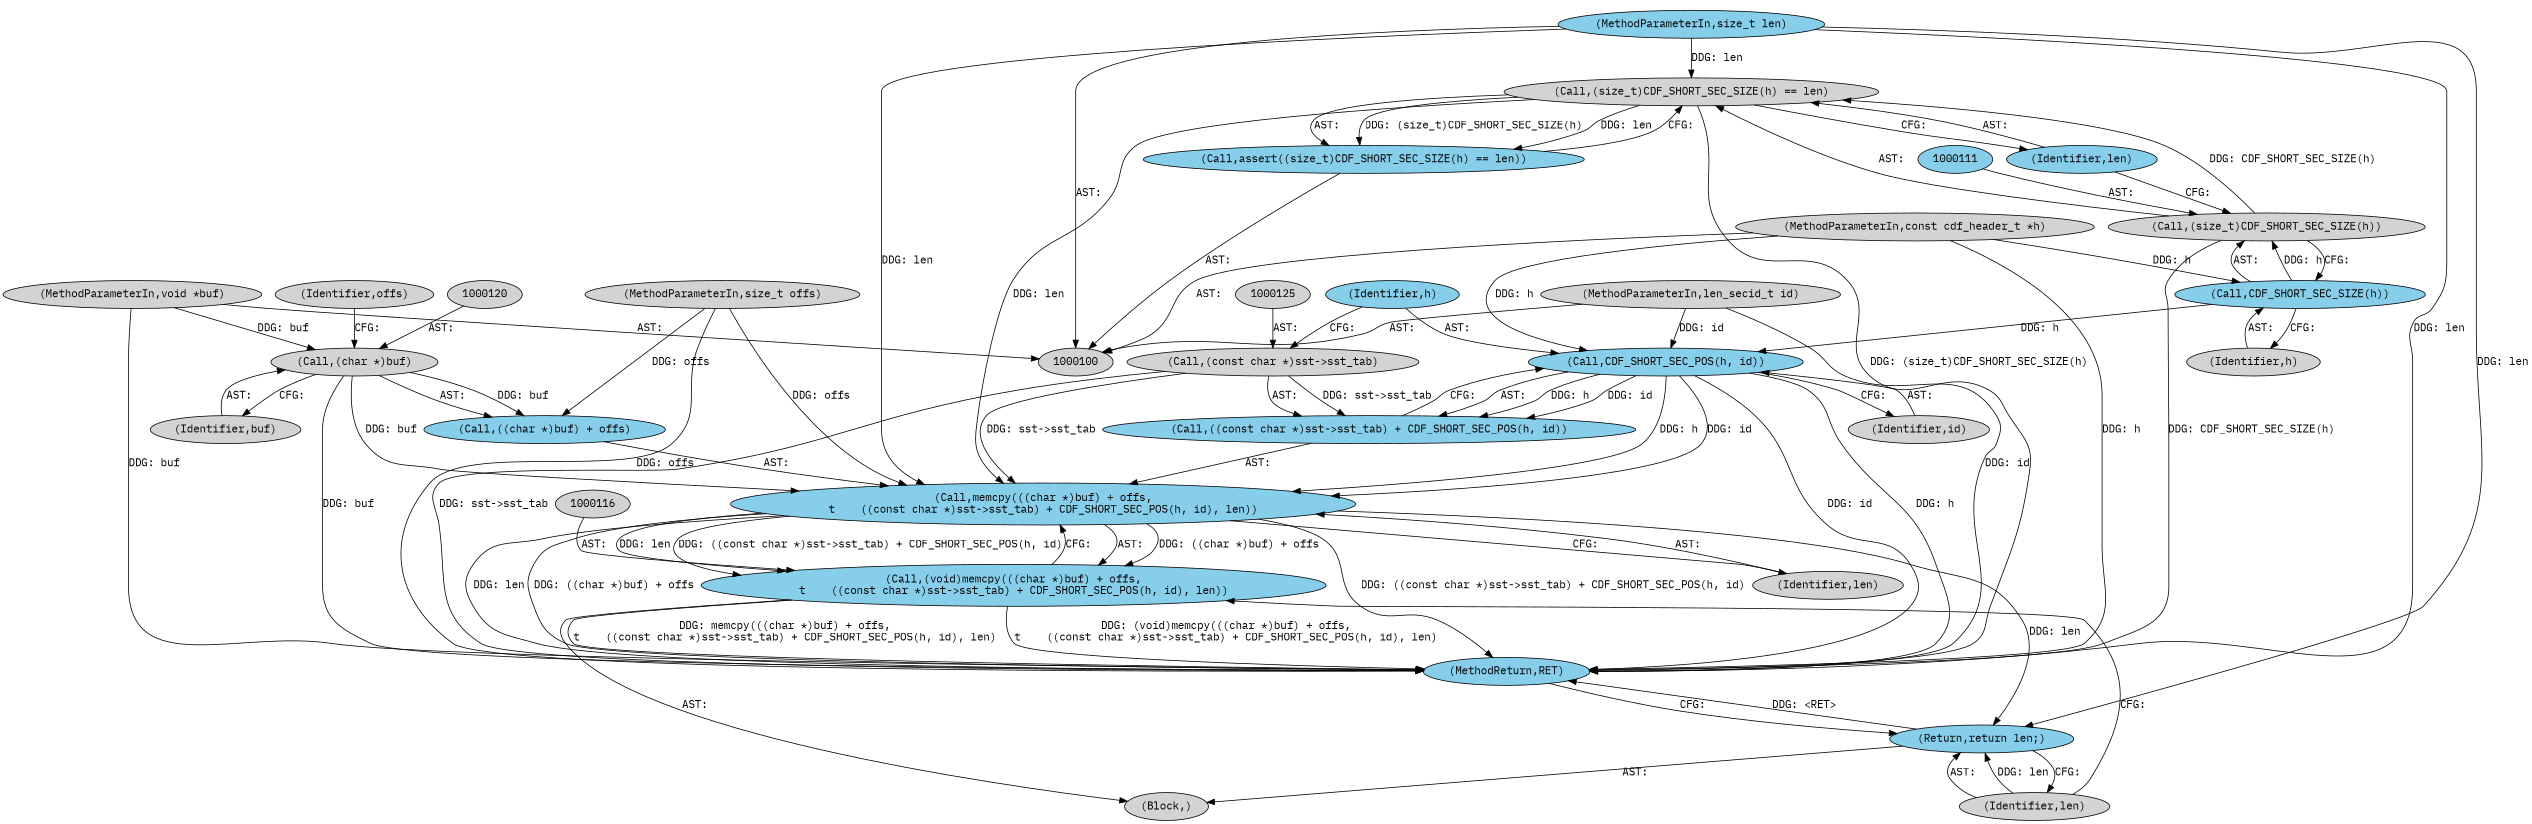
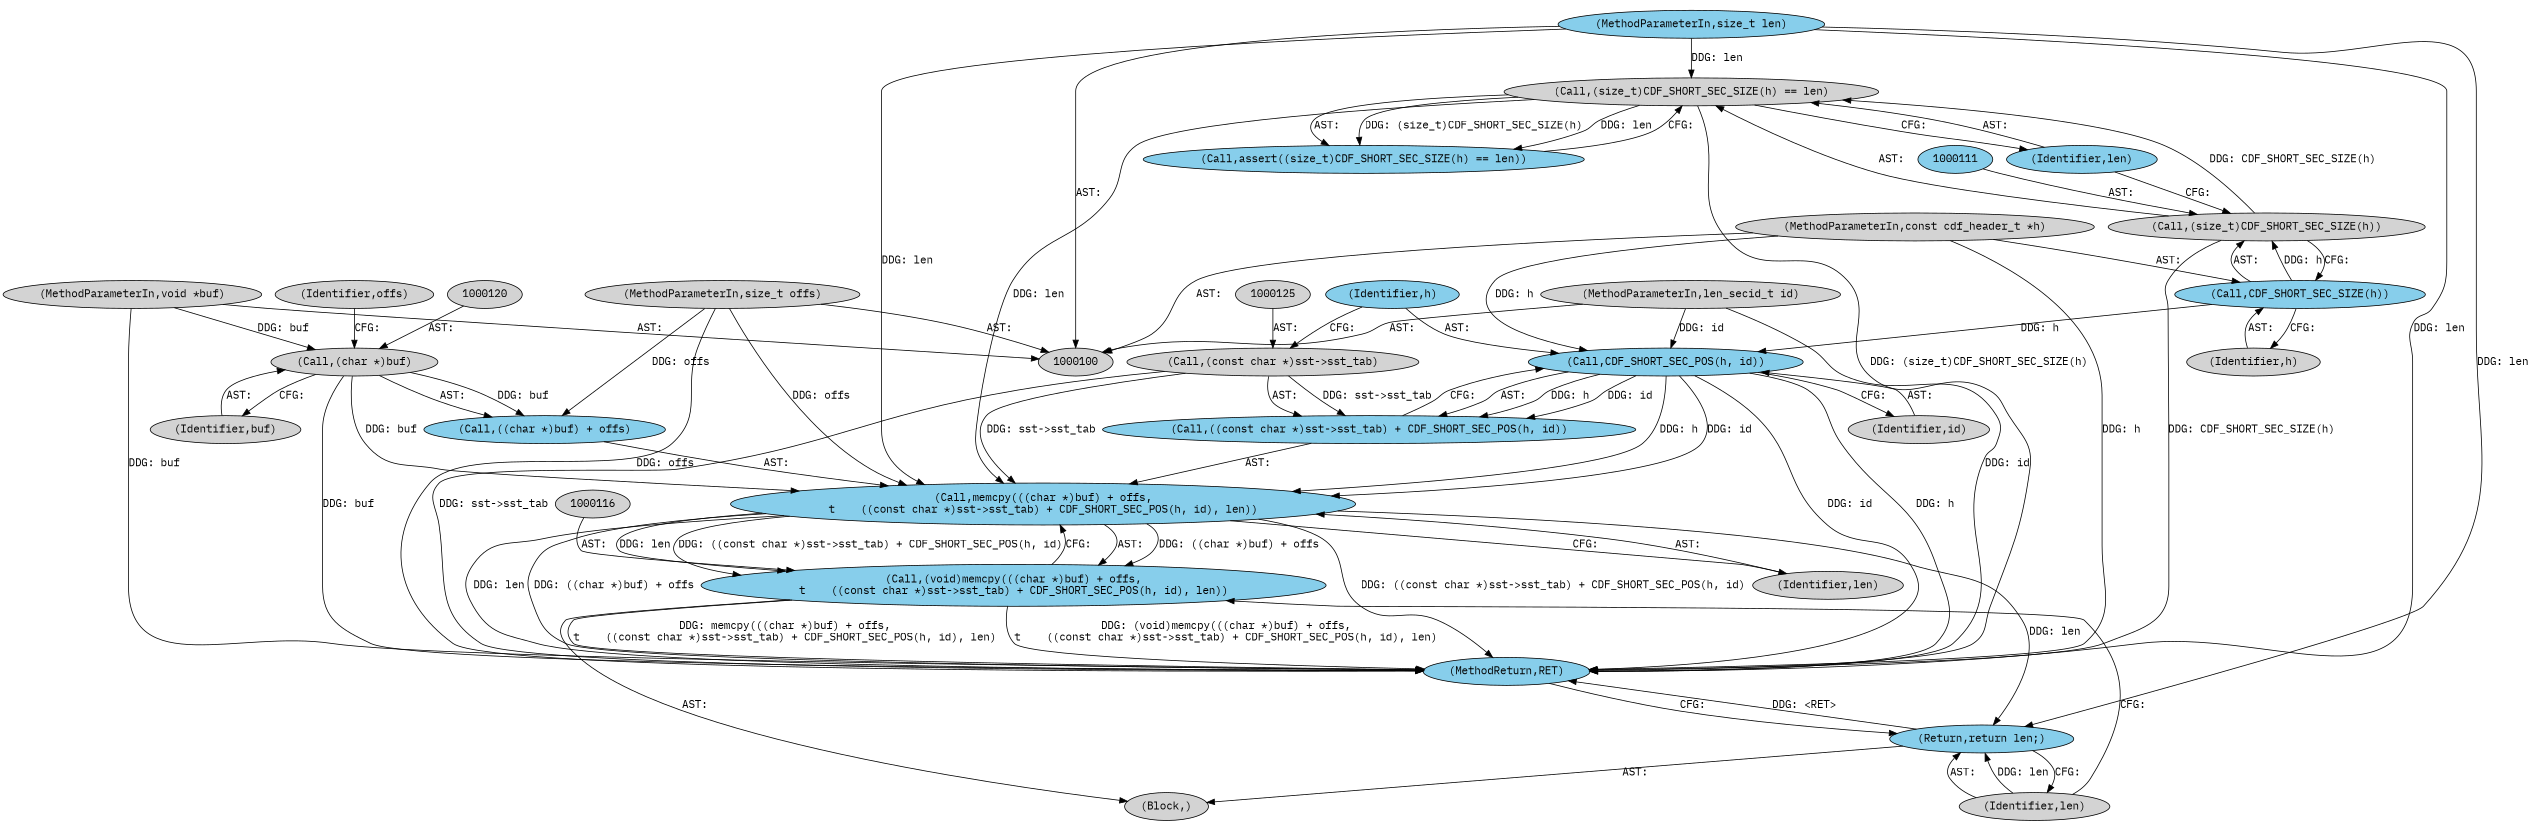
  digraph {
    fontname="IBM Plex Mono"
    node [fillcolor=lightgrey fontname="IBM Plex Mono" style=filled]
    edge [fontname="IBM Plex Mono"]
    n1 [fillcolor=skyblue label="(Call,memcpy(((char *)buf) + offs,\n\t    ((const char *)sst->sst_tab) + CDF_SHORT_SEC_POS(h, id), len))"]
    n2 [fillcolor=skyblue label="(Call,(void)memcpy(((char *)buf) + offs,\n\t    ((const char *)sst->sst_tab) + CDF_SHORT_SEC_POS(h, id), len))"]
    n3 [fillcolor=skyblue label="(Return,return len;)"]
    n4 [fillcolor=skyblue label="(MethodReturn,RET)"]
    n5 [label="(Identifier,len)"]
    n6 [label="(Block,)"]
    n7 [label="(Identifier,len)"]
    n8 [label="(Call,(char *)buf)"]
    n9 [fillcolor=skyblue label="(Call,((char *)buf) + offs)"]
    n10 [label="(Identifier,buf)"]
    n11 [label="(MethodParameterIn,void *buf)"]
    1000100
    n13 [label="(MethodParameterIn,size_t offs)"]
    n14 [label="(Call,(const char *)sst->sst_tab)"]
    n15 [fillcolor=skyblue label="(Call,((const char *)sst->sst_tab) + CDF_SHORT_SEC_POS(h, id))"]
    n16 [fillcolor=skyblue label="(Call,CDF_SHORT_SEC_POS(h, id))"]
    n17 [label="(Identifier,id)"]
    n18 [fillcolor=skyblue label="(Call,CDF_SHORT_SEC_SIZE(h))"]
    n19 [label="(Call,(size_t)CDF_SHORT_SEC_SIZE(h))"]
    n20 [label="(Identifier,h)"]
    n21 [label="(Call,(size_t)CDF_SHORT_SEC_SIZE(h) == len)"]
    n22 [label="(MethodParameterIn,const cdf_header_t *h)"]
    n23 [label="(MethodParameterIn,len_secid_t id)"]
    n24 [fillcolor=skyblue label="(Identifier,len)"]
    n25 [fillcolor=skyblue label="(Call,assert((size_t)CDF_SHORT_SEC_SIZE(h) == len))"]
    n26 [fillcolor=skyblue label="(MethodParameterIn,size_t len)"]
    n27 [label="(Identifier,offs)"]
    n28 [fillcolor=skyblue label="(Identifier,h)"]
    1000120
    1000125
    1000111 [fillcolor=skyblue]
    1000116
    n1 -> n2 [label="AST: "]
    n1 -> n2 [label="DDG: ((char *)buf) + offs"]
    n1 -> n2 [label="DDG: ((const char *)sst->sst_tab) + CDF_SHORT_SEC_POS(h, id)"]
    n1 -> n2 [label="DDG: len"]
    n1 -> n3 [label="DDG: len"]
    n1 -> n4 [label="DDG: ((char *)buf) + offs"]
    n1 -> n4 [label="DDG: ((const char *)sst->sst_tab) + CDF_SHORT_SEC_POS(h, id)"]
    n1 -> n4 [label="DDG: len"]
    n1 -> n5 [label="CFG: "]
    n2 -> n1 [label="CFG: "]
    n2 -> n4 [label="DDG: memcpy(((char *)buf) + offs,\n\t    ((const char *)sst->sst_tab) + CDF_SHORT_SEC_POS(h, id), len)"]
    n2 -> n4 [label="DDG: (void)memcpy(((char *)buf) + offs,\n\t    ((const char *)sst->sst_tab) + CDF_SHORT_SEC_POS(h, id), len)"]
    n2 -> n6 [label="AST: "]
    n3 -> n4 [label="DDG: <RET>"]
    n3 -> n6 [label="AST: "]
    n3 -> n7 [label="CFG: "]
    n4 -> n3 [label="CFG: "]
    n5 -> n1 [label="AST: "]
    n7 -> n2 [label="CFG: "]
    n7 -> n3 [label="AST: "]
    n7 -> n3 [label="DDG: len"]
    n8 -> n1 [label="DDG: buf"]
    n8 -> n4 [label="DDG: buf"]
    n8 -> n9 [label="AST: "]
    n8 -> n9 [label="DDG: buf"]
    n8 -> n10 [label="CFG: "]
    n9 -> n1 [label="AST: "]
    n10 -> n8 [label="AST: "]
    n11 -> n4 [label="DDG: buf"]
    n11 -> n8 [label="DDG: buf"]
    n11 -> 1000100 [label="AST: "]
    n13 -> n1 [label="DDG: offs"]
    n13 -> n4 [label="DDG: offs"]
    n13 -> n9 [label="DDG: offs"]
-   n25 -> 1000100 [label="AST: "]
+   n13 -> 1000100 [label="AST: "]
    n14 -> n1 [label="DDG: sst->sst_tab"]
    n14 -> n4 [label="DDG: sst->sst_tab"]
    n14 -> n15 [label="AST: "]
    n14 -> n15 [label="DDG: sst->sst_tab"]
    n15 -> n1 [label="AST: "]
    n15 -> n16 [label="CFG: "]
    n16 -> n1 [label="DDG: h"]
    n16 -> n1 [label="DDG: id"]
    n16 -> n4 [label="DDG: h"]
    n16 -> n4 [label="DDG: id"]
    n16 -> n15 [label="AST: "]
    n16 -> n15 [label="DDG: h"]
    n16 -> n15 [label="DDG: id"]
    n16 -> n17 [label="CFG: "]
    n17 -> n16 [label="AST: "]
    n18 -> n16 [label="DDG: h"]
    n18 -> n19 [label="AST: "]
    n18 -> n19 [label="DDG: h"]
    n18 -> n20 [label="CFG: "]
    n19 -> n4 [label="DDG: CDF_SHORT_SEC_SIZE(h)"]
    n19 -> n18 [label="CFG: "]
    n19 -> n21 [label="AST: "]
    n19 -> n21 [label="DDG: CDF_SHORT_SEC_SIZE(h)"]
    n20 -> n18 [label="AST: "]
    n21 -> n1 [label="DDG: len"]
    n21 -> n4 [label="DDG: (size_t)CDF_SHORT_SEC_SIZE(h)"]
    n21 -> n24 [label="CFG: "]
    n21 -> n25 [label="AST: "]
    n21 -> n25 [label="DDG: (size_t)CDF_SHORT_SEC_SIZE(h)"]
    n21 -> n25 [label="DDG: len"]
    n22 -> n4 [label="DDG: h"]
    n22 -> 1000100 [label="AST: "]
    n22 -> n16 [label="DDG: h"]
-   n22 -> n18 [label="DDG: h"]
+   n22 -> n18 [label="AST: "]
    n23 -> n4 [label="DDG: id"]
    n23 -> 1000100 [label="AST: "]
    n23 -> n16 [label="DDG: id"]
    n24 -> n19 [label="CFG: "]
    n24 -> n21 [label="AST: "]
    n25 -> n21 [label="CFG: "]
    n26 -> n1 [label="DDG: len"]
    n26 -> n3 [label="DDG: len"]
    n26 -> n4 [label="DDG: len"]
    n26 -> 1000100 [label="AST: "]
    n26 -> n21 [label="DDG: len"]
    n27 -> n8 [label="CFG: "]
    n28 -> n14 [label="CFG: "]
    n28 -> n16 [label="AST: "]
    1000120 -> n8 [label="AST: "]
    1000125 -> n14 [label="AST: "]
    1000111 -> n19 [label="AST: "]
    1000116 -> n2 [label="AST: "]
  }
